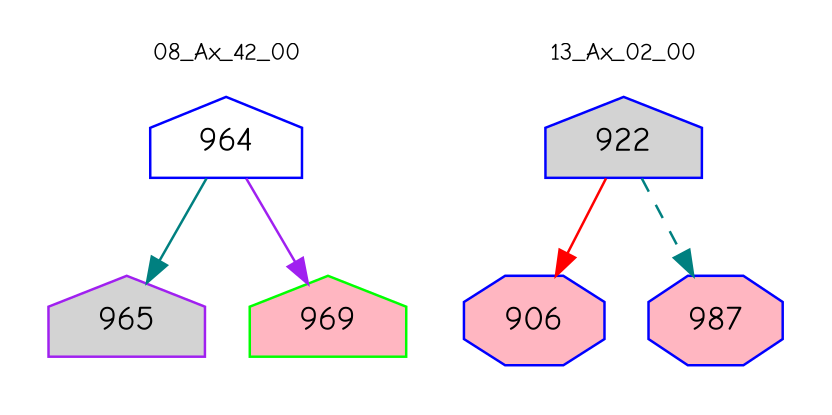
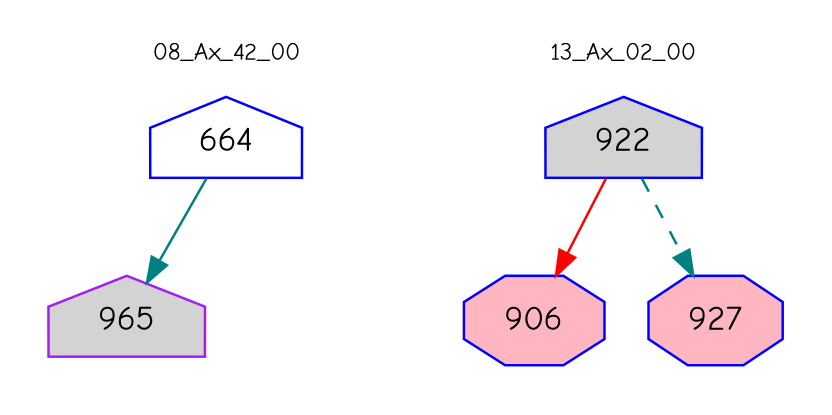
  digraph {
    fontname="Comic Neue"
    node [color=blue fillcolor=lightpink fontname="Comic Neue" shape=house style=filled]
    edge [color=teal fontname="Comic Neue" style=solid]
-   n1 [fillcolor=white label=964]
+   n1 [fillcolor=white label=664]
    n2 [color=purple fillcolor=lightgrey label=965]
-   n3 [color=green label=969]
    n4 [fillcolor=lightgrey label=922]
    n5 [label=906 shape=octagon]
-   n6 [label=987 shape=octagon]
+   n6 [label=927 shape=octagon]
    subgraph cluster_1 {
      color=white
      fontsize=10
      label="08_Ax_42_00"
      n1
      n2
-     n3
    }
    subgraph cluster_2 {
      color=white
      fontsize=10
      label="13_Ax_02_00"
      n4
      n5
      n6
    }
    n1 -> n2
-   n1 -> n3 [color=purple]
    n4 -> n5 [color=red]
    n4 -> n6 [style=dashed]
  }
